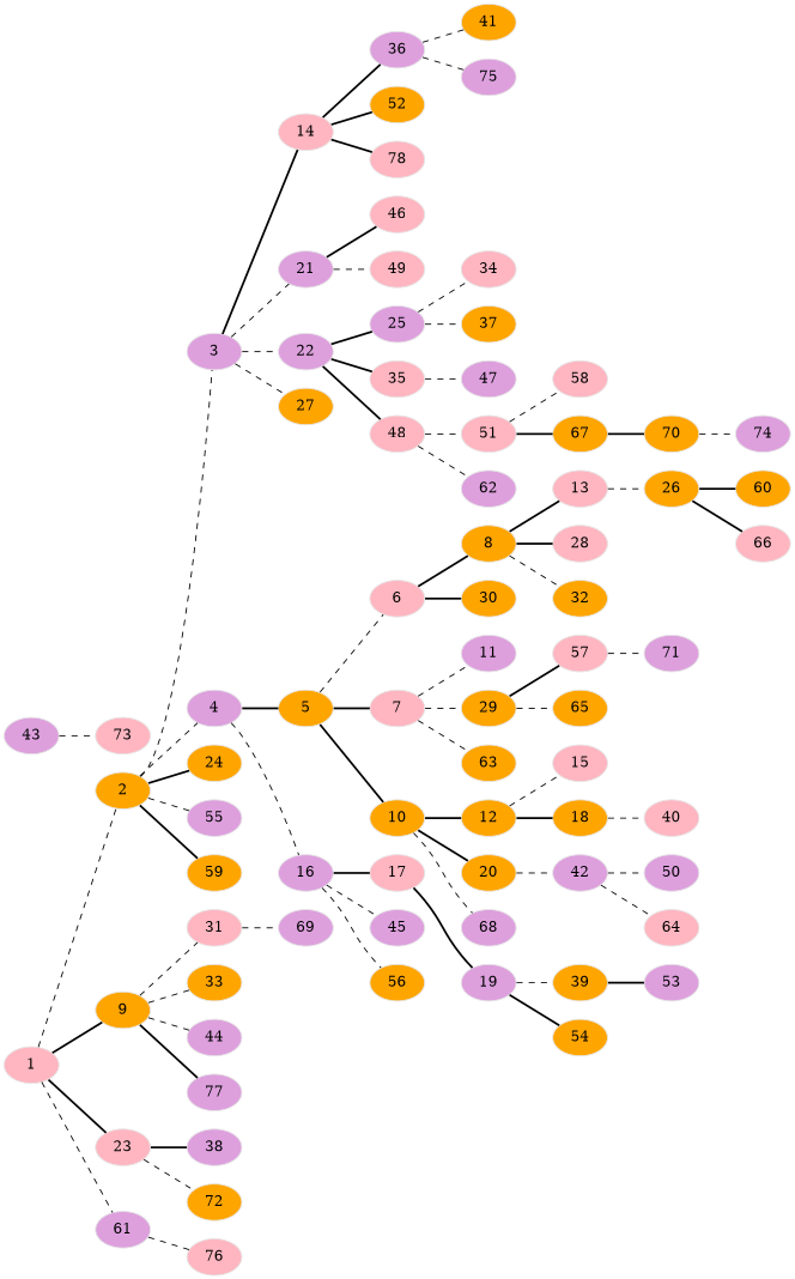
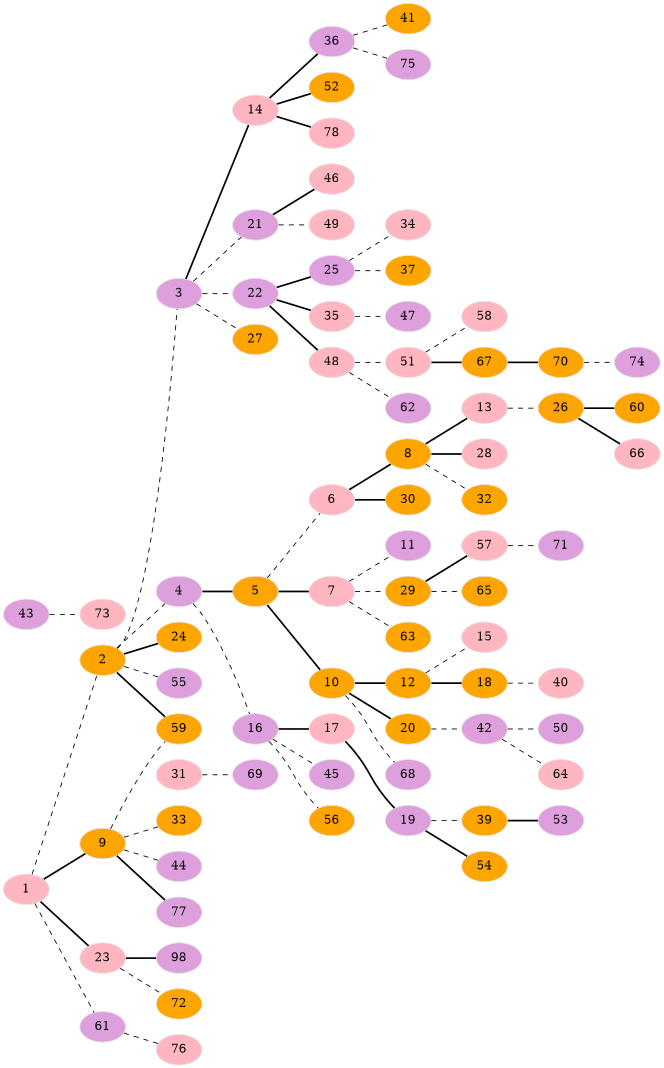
  graph {
    rankdir=LR
    node [color=gray90 fillcolor=orange style=filled]
    edge [style=dashed]
    1 [fillcolor=lightpink]
    2
    9
    23 [fillcolor=lightpink]
    61 [fillcolor=plum]
    3 [fillcolor=plum]
    4 [fillcolor=plum]
    24
    55 [fillcolor=plum]
    59
    31 [fillcolor=lightpink]
    33
    44 [fillcolor=plum]
    77 [fillcolor=plum]
-   38 [fillcolor=plum]
+   38 [fillcolor=plum label=98]
    72
    76 [fillcolor=lightpink]
    14 [fillcolor=lightpink]
    21 [fillcolor=plum]
    22 [fillcolor=plum]
    27
    5
    16 [fillcolor=plum]
    36 [fillcolor=plum]
    52
    78 [fillcolor=lightpink]
    46 [fillcolor=lightpink]
    49 [fillcolor=lightpink]
    25 [fillcolor=plum]
    35 [fillcolor=lightpink]
    48 [fillcolor=lightpink]
    43 [fillcolor=plum]
    73 [fillcolor=lightpink]
    6 [fillcolor=lightpink]
    7 [fillcolor=lightpink]
    10
    17 [fillcolor=lightpink]
    45 [fillcolor=plum]
    56
    8
    30
    11 [fillcolor=plum]
    29
    63
    12
    20
    68 [fillcolor=plum]
    13 [fillcolor=lightpink]
    28 [fillcolor=lightpink]
    32
    57 [fillcolor=lightpink]
    65
    26
    69 [fillcolor=plum]
    15 [fillcolor=lightpink]
    18
    42 [fillcolor=plum]
    40 [fillcolor=lightpink]
    60
    66 [fillcolor=lightpink]
    41
    75 [fillcolor=plum]
    19 [fillcolor=plum]
    39
    54
    53 [fillcolor=plum]
    50 [fillcolor=plum]
    64 [fillcolor=lightpink]
    34 [fillcolor=lightpink]
    37
    47 [fillcolor=plum]
    51 [fillcolor=lightpink]
    62 [fillcolor=plum]
    71 [fillcolor=plum]
    58 [fillcolor=lightpink]
    67
    70
    74 [fillcolor=plum]
    1 -- 2
    1 -- 9 [style=bold]
    1 -- 23 [style=bold]
    1 -- 61
    2 -- 3
    2 -- 4
    2 -- 24 [style=bold]
    2 -- 55
    2 -- 59 [style=bold]
-   9 -- 31
+   9 -- 59
    9 -- 33
    9 -- 44
    9 -- 77 [style=bold]
    23 -- 38 [style=bold]
    23 -- 72
    61 -- 76
    3 -- 14 [style=bold]
    3 -- 21
    3 -- 22
    3 -- 27
    4 -- 5 [style=bold]
    4 -- 16
    31 -- 69
    14 -- 36 [style=bold]
    14 -- 52 [style=bold]
    14 -- 78 [style=bold]
    21 -- 46 [style=bold]
    21 -- 49
    22 -- 25 [style=bold]
    22 -- 35 [style=bold]
    22 -- 48 [style=bold]
    5 -- 6
    5 -- 7 [style=bold]
    5 -- 10 [style=bold]
    16 -- 17 [style=bold]
    16 -- 45
    16 -- 56
    36 -- 41
    36 -- 75
    25 -- 34
    25 -- 37
    35 -- 47
    48 -- 51
    48 -- 62
    43 -- 73
    6 -- 8 [style=bold]
    6 -- 30 [style=bold]
    7 -- 11
    7 -- 29
    7 -- 63
    10 -- 12 [style=bold]
    10 -- 20 [style=bold]
    10 -- 68
    17 -- 19 [style=bold]
    8 -- 13 [style=bold]
    8 -- 28 [style=bold]
    8 -- 32
    29 -- 57 [style=bold]
    29 -- 65
    12 -- 15
    12 -- 18 [style=bold]
    20 -- 42
    13 -- 26
    57 -- 71
    26 -- 60 [style=bold]
    26 -- 66 [style=bold]
    18 -- 40
    42 -- 50
    42 -- 64
    19 -- 39
    19 -- 54 [style=bold]
    39 -- 53 [style=bold]
    51 -- 58
    51 -- 67 [style=bold]
    67 -- 70 [style=bold]
    70 -- 74
  }
